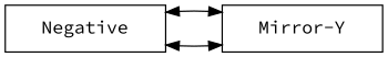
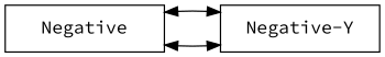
  digraph {
    nodesep=0.6
    fontname="Source Code Pro"
    node [shape=box fontname="Source Code Pro"]
    edge [dir=both fontname="Source Code Pro"]
    n1 [label=Negative width=1.7]
-   n2 [label="Mirror-Y" width=1.7]
+   n2 [label="Negative-Y" width=1.7]
    subgraph sub_1 {
      rank=same
      n1
      n2
    }
    n1 -> n2
    n2 -> n1
  }
